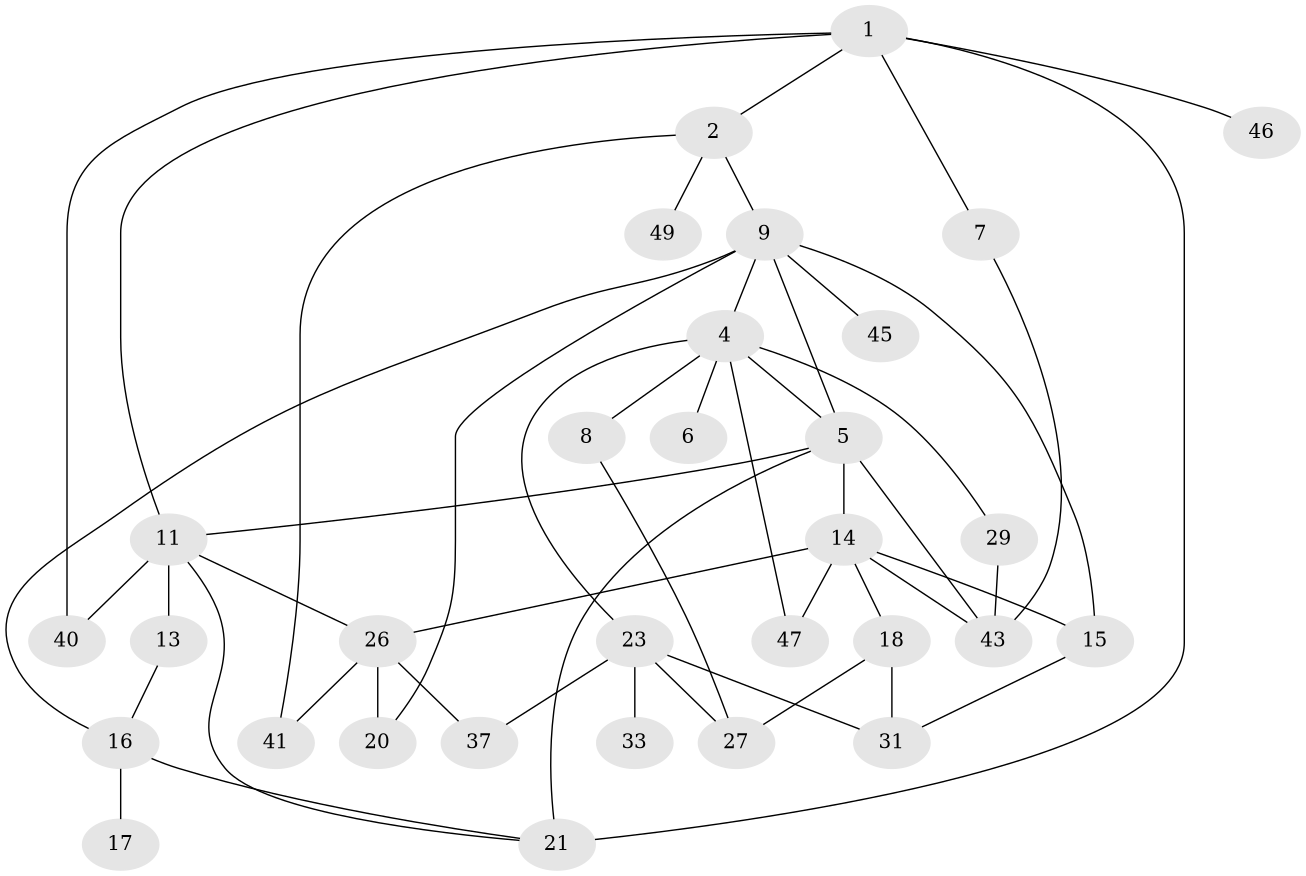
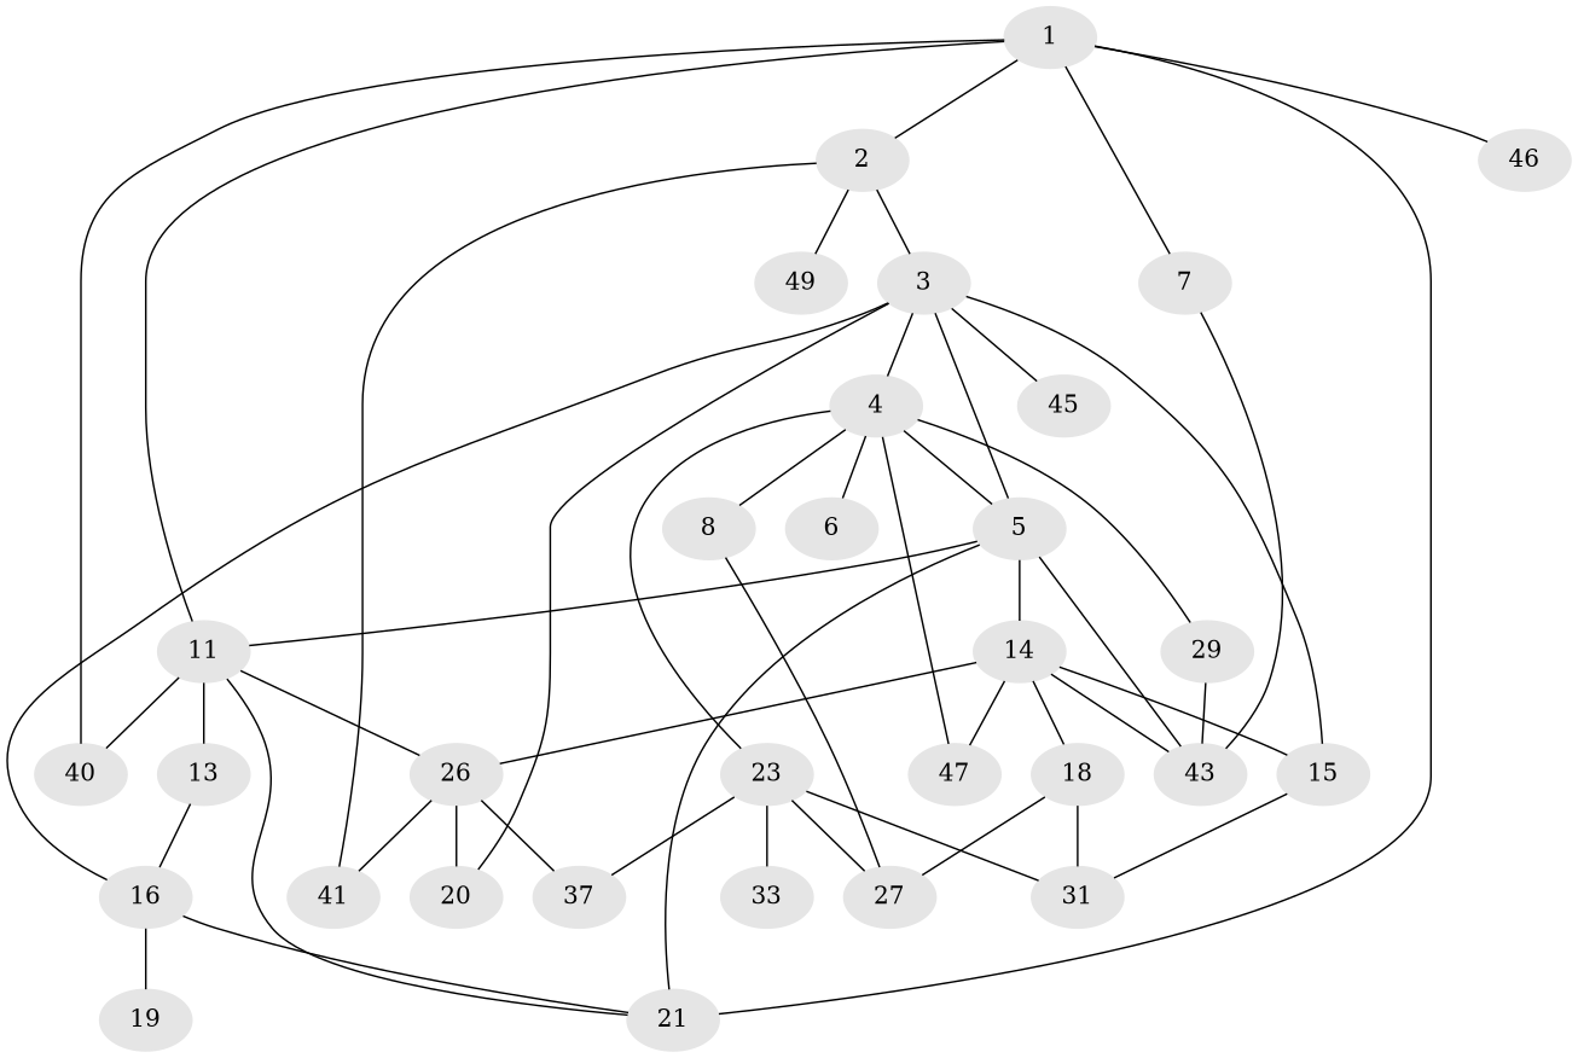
  graph {
    node [color=gray90 style=filled]
    1 [super="+10"]
    2 [super="+48"]
    7 [super="+39"]
    11 [super="+19"]
    21 [super="+36"]
    40
    46
-   3 [super="+9" label=9]
+   3 [super="+9"]
    41 [super="+50"]
    49
    43 [super="+52"]
    13
    26 [super="+30"]
    4 [super="+38"]
    5 [super="+28"]
    15 [super="+34"]
    16 [super="+32"]
    20 [super="+22"]
    45
    6
    8 [super="+12"]
    23 [super="+25"]
    29 [super="+42"]
    47
    14 [super="+24"]
    31 [super="+51"]
-   17
+   17 [label=19]
    27
    33
    37
    18 [super="+35"]
    1 -- 2
    1 -- 7
    1 -- 11
    1 -- 21
    1 -- 40
    1 -- 46
    2 -- 3
    2 -- 41
    2 -- 49
    7 -- 43
    11 -- 21
    11 -- 40
    11 -- 13 [weight=2]
    11 -- 26
    3 -- 4
    3 -- 5
    3 -- 15
    3 -- 16
    3 -- 20
    3 -- 45
    13 -- 16
    26 -- 41
    26 -- 20
    26 -- 37
    4 -- 5
    4 -- 6
    4 -- 8
    4 -- 23
    4 -- 29
    4 -- 47
    5 -- 11
    5 -- 21 [weight=2]
    5 -- 43
    5 -- 14
    15 -- 31
    16 -- 21
    16 -- 17
    8 -- 27
    23 -- 31
    23 -- 27
    23 -- 33
    23 -- 37
    29 -- 43
    14 -- 43
    14 -- 26
    14 -- 15 [weight=2]
    14 -- 47
    14 -- 18
    18 -- 31
    18 -- 27
  }
